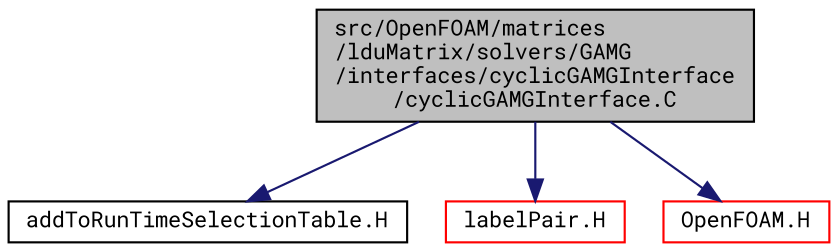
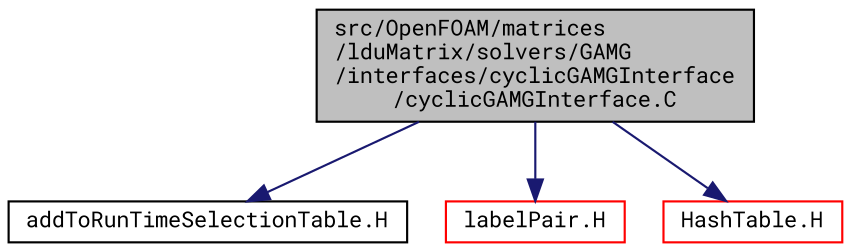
  digraph {
    fontname="Roboto Mono"
    node [color=black fontname="Roboto Mono" fontsize=10 shape=record]
    edge [color=midnightblue fontname="Roboto Mono" fontsize=10 labelfontname=FreeSans labelfontsize=10 style=solid]
    n1 [fillcolor=grey75 fontcolor=black height=0.2 label="src/OpenFOAM/matrices\l/lduMatrix/solvers/GAMG\l/interfaces/cyclicGAMGInterface\l/cyclicGAMGInterface.C" style=filled width=0.4]
    n2 [height=0.2 label="addToRunTimeSelectionTable.H" width=0.4]
    n3 [color=red height=0.2 label="labelPair.H" width=0.4]
-   n4 [color=red height=0.2 label="OpenFOAM.H" width=0.4]
+   n4 [color=red height=0.2 label="HashTable.H" width=0.4]
    n1 -> n2
    n1 -> n3
    n1 -> n4
  }
